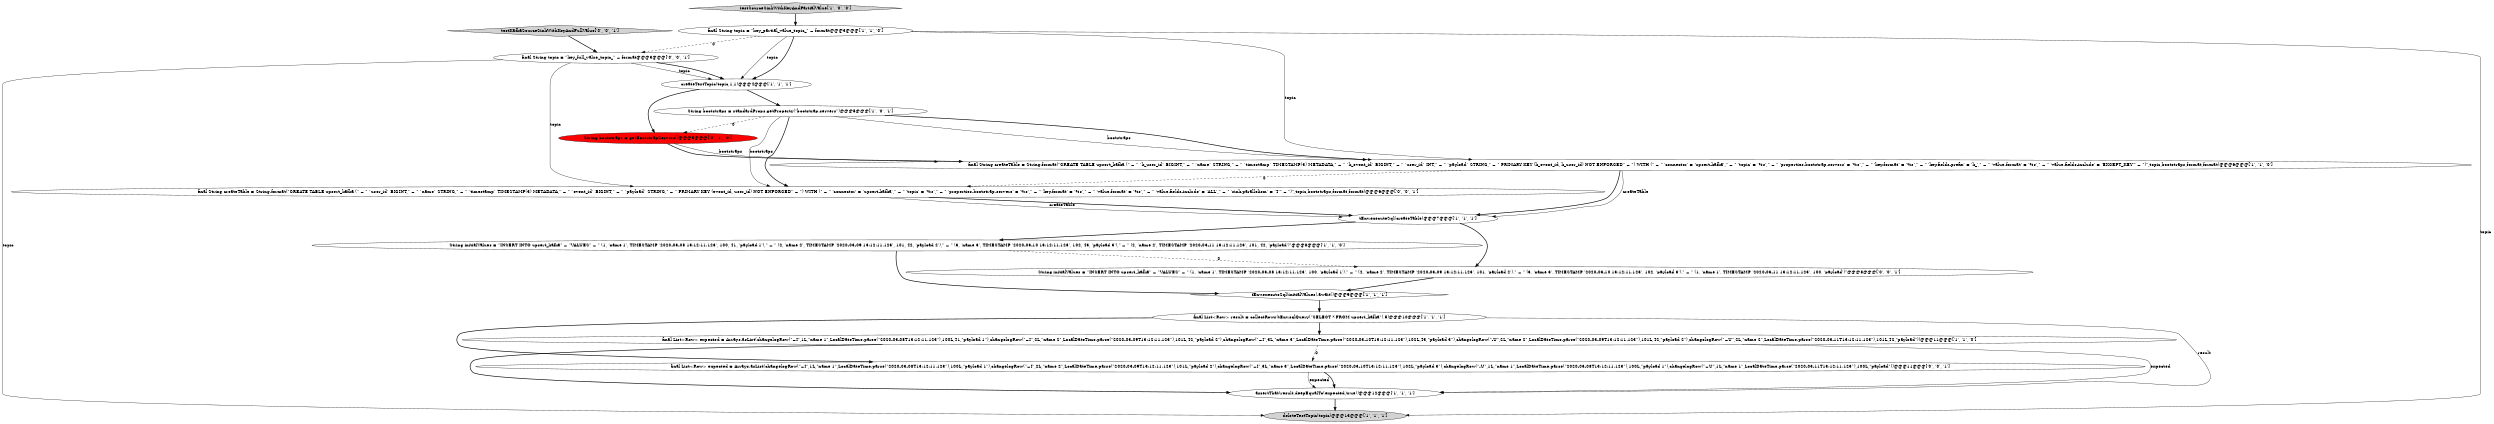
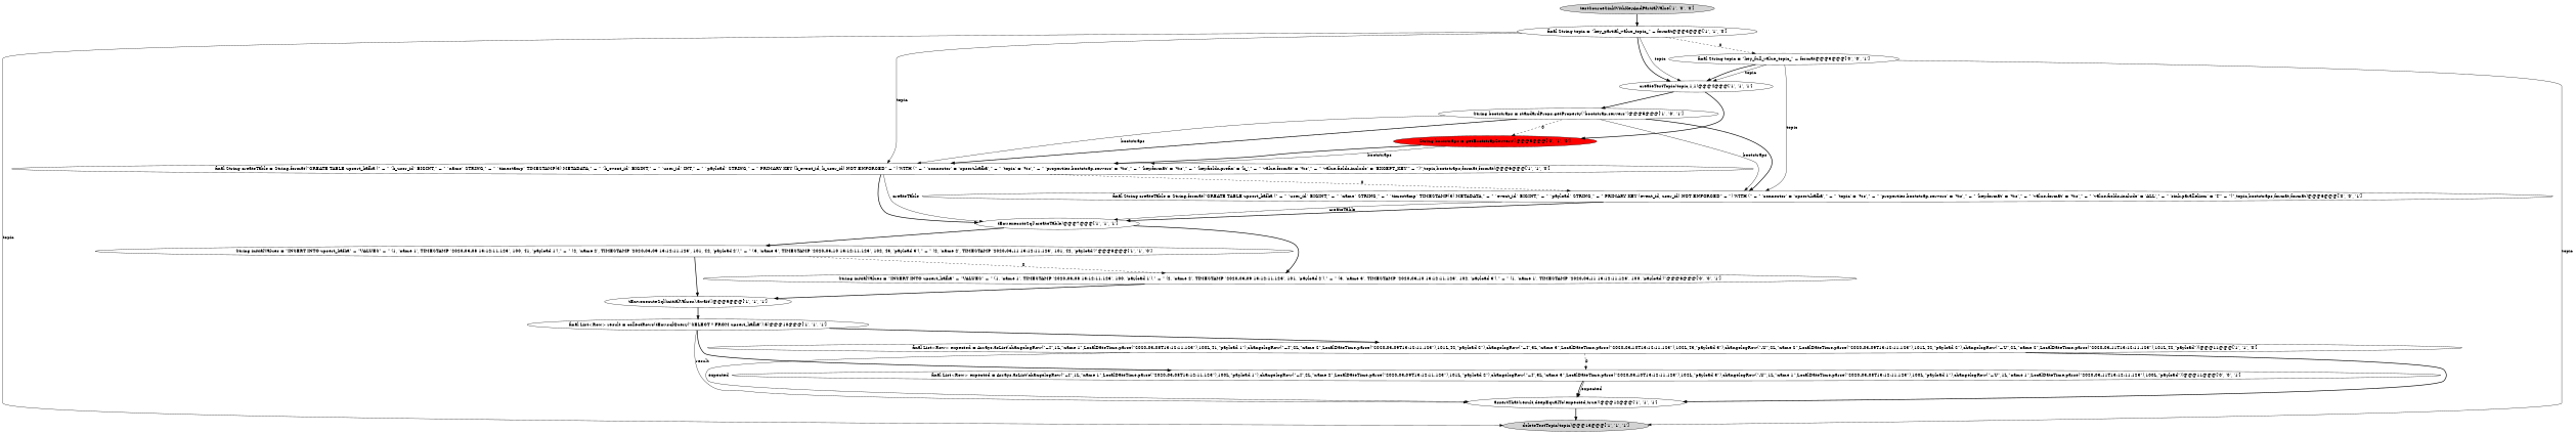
  digraph {
    node [fillcolor=white shape=ellipse style=filled]
    edge [style=bold]
    n1 [label="String bootstraps = standardProps.getProperty(\"bootstrap.servers\")@@@5@@@['1', '0', '1']"]
    n2 [fillcolor=red label="String bootstraps = getBootstrapServers()@@@5@@@['0', '1', '0']"]
    n3 [label="final String createTable = String.format(\"CREATE TABLE upsert_kafka (\" + \" `user_id` BIGINT,\" + \" `name` STRING,\" + \" `timestamp` TIMESTAMP(3) METADATA,\" + \" `event_id` BIGINT,\" + \" `payload` STRING,\" + \" PRIMARY KEY (event_id, user_id) NOT ENFORCED\" + \") WITH (\" + \" 'connector' = 'upsert-kafka',\" + \" 'topic' = '%s',\" + \" 'properties.bootstrap.servers' = '%s',\" + \" 'key.format' = '%s',\" + \" 'value.format' = '%s',\" + \" 'value.fields-include' = 'ALL',\" + \" 'sink.parallelism' = '4'\" + \")\",topic,bootstraps,format,format)@@@6@@@['0', '0', '1']"]
    n4 [label="final String createTable = String.format(\"CREATE TABLE upsert_kafka (\" + \" `k_user_id` BIGINT,\" + \" `name` STRING,\" + \" `timestamp` TIMESTAMP(3) METADATA,\" + \" `k_event_id` BIGINT,\" + \" `user_id` INT,\" + \" `payload` STRING,\" + \" PRIMARY KEY (k_event_id, k_user_id) NOT ENFORCED\" + \") WITH (\" + \" 'connector' = 'upsert-kafka',\" + \" 'topic' = '%s',\" + \" 'properties.bootstrap.servers' = '%s',\" + \" 'key.format' = '%s',\" + \" 'key.fields-prefix' = 'k_',\" + \" 'value.format' = '%s',\" + \" 'value.fields-include' = 'EXCEPT_KEY'\" + \")\",topic,bootstraps,format,format)@@@6@@@['1', '1', '0']"]
    n5 [label="tEnv.executeSql(createTable)@@@7@@@['1', '1', '1']"]
-   n6 [fillcolor=lightgray label="testSourceSinkWithKeyAndPartialValue['1', '0', '0']" shape=diamond]
+   n6 [fillcolor=lightgray label="testSourceSinkWithKeyAndPartialValue['1', '0', '0']"]
    n7 [label="final String topic = \"key_partial_value_topic_\" + format@@@3@@@['1', '1', '0']"]
    n8 [label="final String topic = \"key_full_value_topic_\" + format@@@3@@@['0', '0', '1']"]
    n9 [fillcolor=lightgray label="deleteTestTopic(topic)@@@13@@@['1', '1', '1']"]
    n10 [label="createTestTopic(topic,1,1)@@@4@@@['1', '1', '1']"]
    n11 [label="String initialValues = \"INSERT INTO upsert_kafka\" + \"VALUES\" + \" (1, 'name 1', TIMESTAMP '2020-03-08 13:12:11.123', 100, 'payload 1'),\" + \" (2, 'name 2', TIMESTAMP '2020-03-09 13:12:11.123', 101, 'payload 2'),\" + \" (3, 'name 3', TIMESTAMP '2020-03-10 13:12:11.123', 102, 'payload 3'),\" + \" (1, 'name 1', TIMESTAMP '2020-03-11 13:12:11.123', 100, 'payload')\"@@@8@@@['0', '0', '1']"]
    n12 [label="String initialValues = \"INSERT INTO upsert_kafka\" + \"VALUES\" + \" (1, 'name 1', TIMESTAMP '2020-03-08 13:12:11.123', 100, 41, 'payload 1'),\" + \" (2, 'name 2', TIMESTAMP '2020-03-09 13:12:11.123', 101, 42, 'payload 2'),\" + \" (3, 'name 3', TIMESTAMP '2020-03-10 13:12:11.123', 102, 43, 'payload 3'),\" + \" (2, 'name 2', TIMESTAMP '2020-03-11 13:12:11.123', 101, 42, 'payload')\"@@@8@@@['1', '1', '0']"]
-   n13 [label="tEnv.executeSql(initialValues).await()@@@9@@@['1', '1', '1']" shape=diamond]
+   n13 [label="tEnv.executeSql(initialValues).await()@@@9@@@['1', '1', '1']"]
    n14 [label="assertThat(result,deepEqualTo(expected,true))@@@12@@@['1', '1', '1']"]
    n15 [label="final List<Row> result = collectRows(tEnv.sqlQuery(\"SELECT * FROM upsert_kafka\"),5)@@@10@@@['1', '1', '1']"]
    n16 [label="final List<Row> expected = Arrays.asList(changelogRow(\"+I\",1L,\"name 1\",LocalDateTime.parse(\"2020-03-08T13:12:11.123\"),100L,\"payload 1\"),changelogRow(\"+I\",2L,\"name 2\",LocalDateTime.parse(\"2020-03-09T13:12:11.123\"),101L,\"payload 2\"),changelogRow(\"+I\",3L,\"name 3\",LocalDateTime.parse(\"2020-03-10T13:12:11.123\"),102L,\"payload 3\"),changelogRow(\"-U\",1L,\"name 1\",LocalDateTime.parse(\"2020-03-08T13:12:11.123\"),100L,\"payload 1\"),changelogRow(\"+U\",1L,\"name 1\",LocalDateTime.parse(\"2020-03-11T13:12:11.123\"),100L,\"payload\"))@@@11@@@['0', '0', '1']"]
    n17 [label="final List<Row> expected = Arrays.asList(changelogRow(\"+I\",1L,\"name 1\",LocalDateTime.parse(\"2020-03-08T13:12:11.123\"),100L,41,\"payload 1\"),changelogRow(\"+I\",2L,\"name 2\",LocalDateTime.parse(\"2020-03-09T13:12:11.123\"),101L,42,\"payload 2\"),changelogRow(\"+I\",3L,\"name 3\",LocalDateTime.parse(\"2020-03-10T13:12:11.123\"),102L,43,\"payload 3\"),changelogRow(\"-U\",2L,\"name 2\",LocalDateTime.parse(\"2020-03-09T13:12:11.123\"),101L,42,\"payload 2\"),changelogRow(\"+U\",2L,\"name 2\",LocalDateTime.parse(\"2020-03-11T13:12:11.123\"),101L,42,\"payload\"))@@@11@@@['1', '1', '0']"]
-   n18 [fillcolor=lightgray label="testKafkaSourceSinkWithKeyAndFullValue['0', '0', '1']" shape=diamond]
    n1 -> n2 [label=0 style=dashed]
    n1 -> n3 [label=bootstraps style=solid]
    n1 -> n3
    n1 -> n4 [label=bootstraps style=solid]
    n1 -> n4
    n2 -> n4 [label=bootstraps style=solid]
    n2 -> n4
    n3 -> n5
    n3 -> n5 [label=createTable style=solid]
    n4 -> n3 [label=0 style=dashed]
    n4 -> n5
    n4 -> n5 [label=createTable style=solid]
    n5 -> n11
    n5 -> n12
    n6 -> n7
    n7 -> n4 [label=topic style=solid]
    n7 -> n8 [label=0 style=dashed]
    n7 -> n9 [label=topic style=solid]
    n7 -> n10 [label=topic style=solid]
    n7 -> n10
    n8 -> n3 [label=topic style=solid]
    n8 -> n9 [label=topic style=solid]
    n8 -> n10 [label=topic style=solid]
    n8 -> n10
    n10 -> n1
    n10 -> n2
    n11 -> n13
    n12 -> n11 [label=0 style=dashed]
    n12 -> n13
    n13 -> n15
    n14 -> n9
    n15 -> n14 [label=result style=solid]
    n15 -> n16
    n15 -> n17
    n16 -> n14
    n16 -> n14 [label=expected style=solid]
    n17 -> n14 [label=expected style=solid]
    n17 -> n14
    n17 -> n16 [label=0 style=dashed]
-   n18 -> n8
  }
